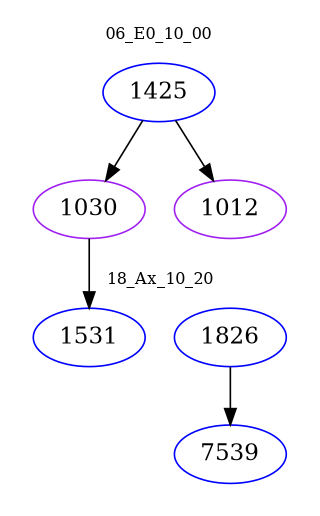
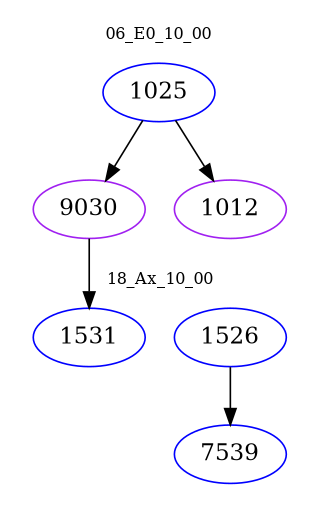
  digraph {
    node [color=blue]
    edge [color=black]
-   n1 [label=1826]
+   n1 [label=1526]
    n2 [label=1531]
    n3 [label=7539]
-   n4 [label=1425]
-   n5 [color=purple label=1030]
+   n4 [label=1025]
+   n5 [color=purple label=9030]
    n6 [color=purple label=1012]
    subgraph cluster_1 {
      color=white
      fontsize=10
-     label="18_Ax_10_20"
+     label="18_Ax_10_00"
      n1
      n2
      n3
    }
    subgraph cluster_2 {
      color=white
      fontsize=10
      label="06_E0_10_00"
      n4
      n5
      n6
    }
    n1 -> n3
    n4 -> n5
    n4 -> n6
    n5 -> n2
  }
